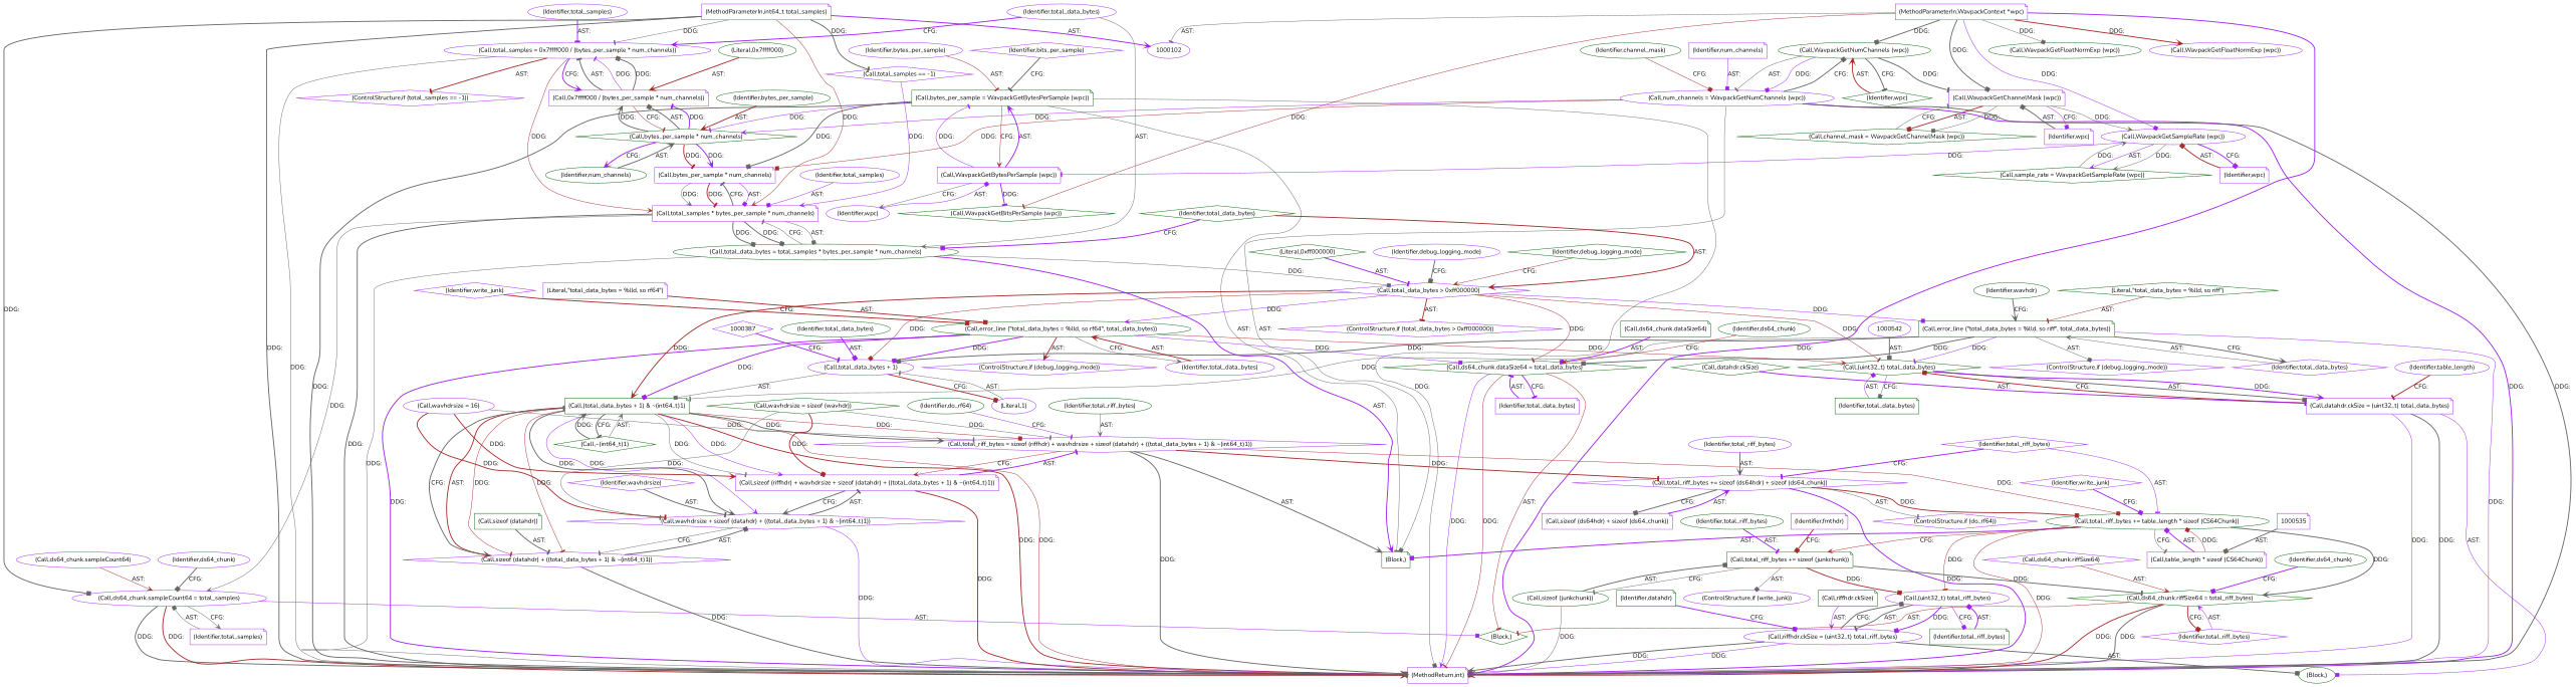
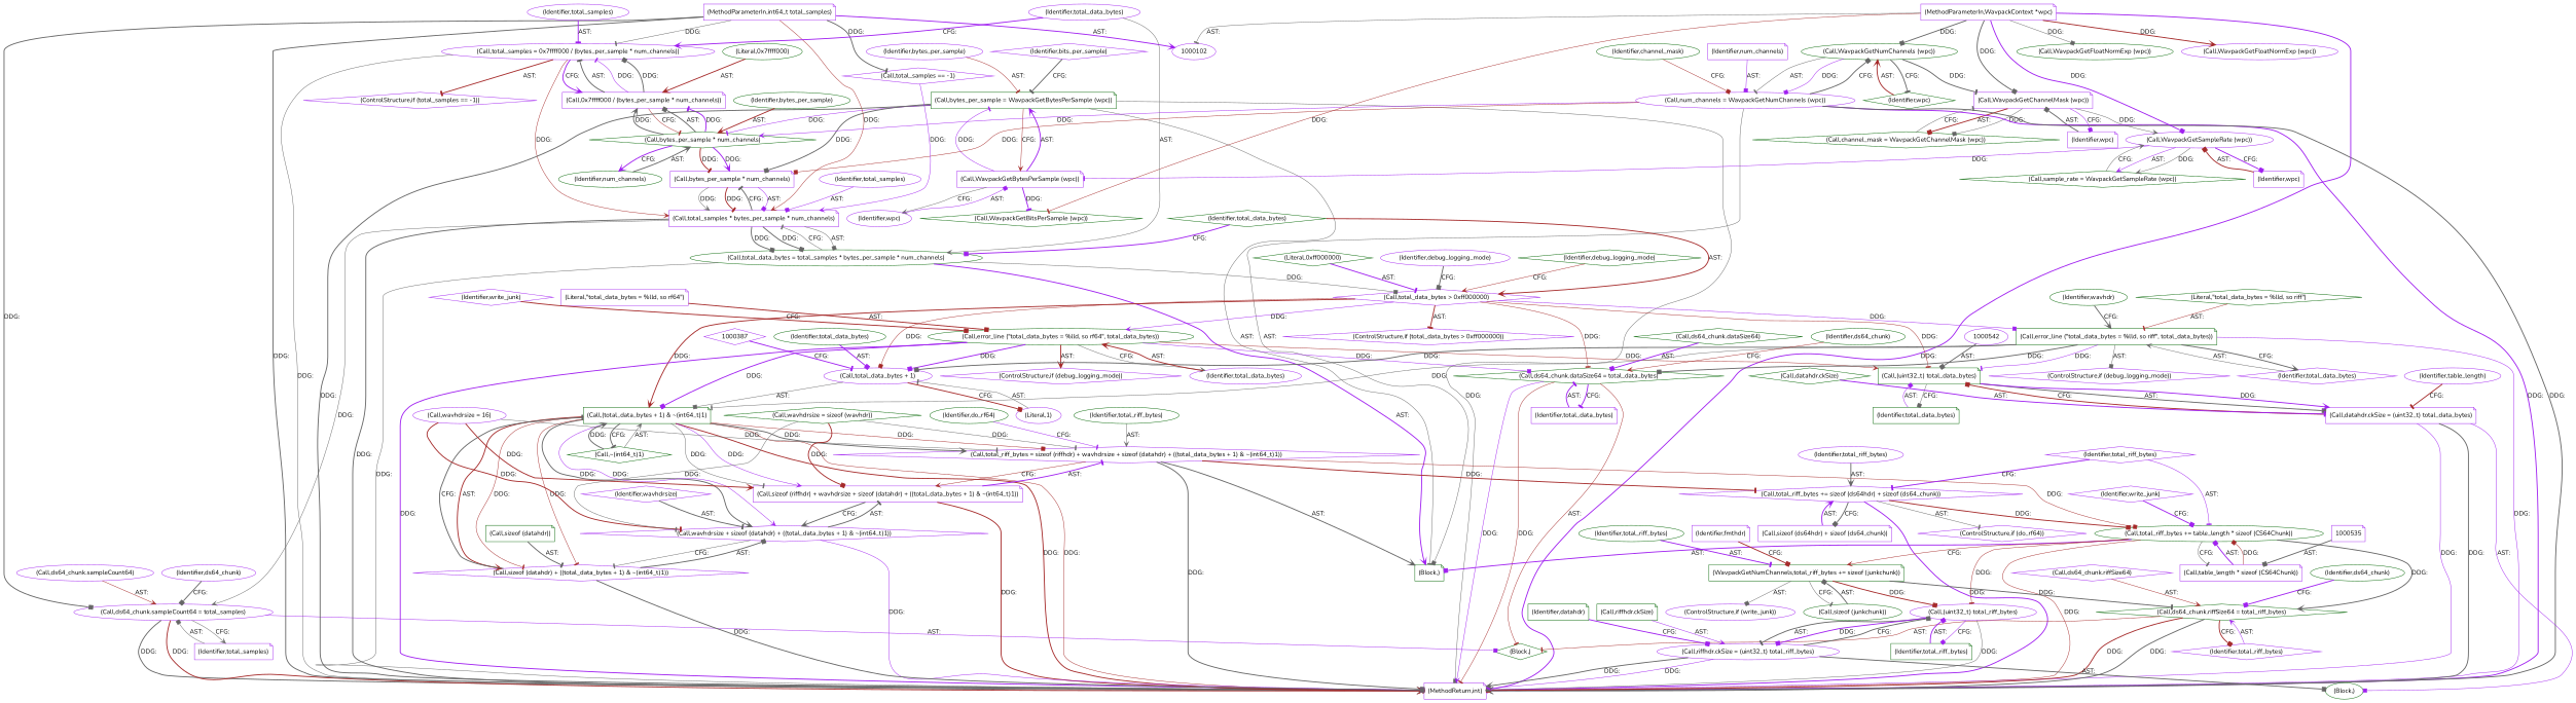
  digraph {
    fontname=Nunito
    node [color=purple fontname=Nunito shape=ellipse]
    edge [arrowhead=box color=gray40 fontname=Nunito style=bold]
    n1 [label="(Call,total_samples = 0x7ffff000 / (bytes_per_sample * num_channels))"]
    n2 [label="(Call,0x7ffff000 / (bytes_per_sample * num_channels))" shape=note]
    n3 [label="(Call,total_samples * bytes_per_sample * num_channels)" shape=note]
    n4 [label="(MethodReturn,int)" shape=note]
    n5 [label="(ControlStructure,if (total_samples == -1))" shape=diamond]
    n6 [color=darkgreen label="(Call,bytes_per_sample * num_channels)" shape=diamond]
    n7 [label="(Call,bytes_per_sample * num_channels)" shape=note]
    n8 [label="(Call,ds64_chunk.sampleCount64 = total_samples)"]
    n9 [color=darkgreen label="(Call,total_data_bytes = total_samples * bytes_per_sample * num_channels)"]
    n10 [color=darkgreen label="(Identifier,num_channels)"]
    n11 [color=darkgreen label="(Call,bytes_per_sample = WavpackGetBytesPerSample (wpc))" shape=note]
    n12 [label="(Call,WavpackGetBytesPerSample (wpc))" shape=note]
    n13 [color=darkgreen label="(Block,)" shape=note]
    n14 [label="(Identifier,wpc)"]
    n15 [color=darkgreen label="(Call,WavpackGetBitsPerSample (wpc))" shape=diamond]
    n16 [label="(Call,WavpackGetSampleRate (wpc))"]
    n17 [color=darkgreen label="(Call,sample_rate = WavpackGetSampleRate (wpc))" shape=diamond]
    n18 [label="(Identifier,wpc)" shape=note]
    n19 [label="(Call,WavpackGetChannelMask (wpc))" shape=note]
    n20 [label="(Identifier,wpc)" shape=note]
    n21 [color=darkgreen label="(Call,channel_mask = WavpackGetChannelMask (wpc))" shape=diamond]
    n22 [color=darkgreen label="(Call,WavpackGetNumChannels (wpc))"]
    n23 [label="(Call,num_channels = WavpackGetNumChannels (wpc))"]
    n24 [color=darkgreen label="(Identifier,wpc)" shape=diamond]
    n25 [label="(MethodParameterIn,WavpackContext *wpc)" shape=note]
    n26 [color=darkgreen label="(Call,WavpackGetFloatNormExp (wpc))"]
    n27 [label="(Call,WavpackGetFloatNormExp (wpc))"]
    1000102
    n29 [label="(MethodParameterIn,int64_t total_samples)" shape=note]
    n30 [label="(Call,total_samples == -1)" shape=diamond]
    n31 [color=darkgreen label="(Block,)" shape=diamond]
    n32 [label="(Identifier,total_samples)" shape=note]
    n33 [label="(Call,total_data_bytes > 0xff000000)" shape=diamond]
    n34 [color=darkgreen label="(Call,error_line (\"total_data_bytes = %lld, so rf64\", total_data_bytes))"]
    n35 [color=darkgreen label="(Call,(total_data_bytes + 1) & ~(int64_t)1)" shape=note]
    n36 [label="(Call,total_data_bytes + 1)"]
    n37 [color=darkgreen label="(Call,ds64_chunk.dataSize64 = total_data_bytes)" shape=diamond]
-   n38 [color=darkgreen label="(Call,(uint32_t) total_data_bytes)" shape=diamond]
+   n38 [color=darkgreen label="(Call,(uint32_t) total_data_bytes)" shape=note]
    n39 [color=darkgreen label="(Call,error_line (\"total_data_bytes = %lld, so riff\", total_data_bytes))" shape=note]
    n40 [label="(ControlStructure,if (total_data_bytes > 0xff000000))" shape=diamond]
    n41 [label="(ControlStructure,if (debug_logging_mode))" shape=diamond]
    n42 [label="(Identifier,total_data_bytes)"]
    n43 [label="(Call,total_riff_bytes = sizeof (riffhdr) + wavhdrsize + sizeof (datahdr) + ((total_data_bytes + 1) & ~(int64_t)1))" shape=diamond]
    n44 [label="(Call,sizeof (riffhdr) + wavhdrsize + sizeof (datahdr) + ((total_data_bytes + 1) & ~(int64_t)1))" shape=note]
    n45 [label="(Call,wavhdrsize + sizeof (datahdr) + ((total_data_bytes + 1) & ~(int64_t)1))" shape=diamond]
    n46 [label="(Call,sizeof (datahdr) + ((total_data_bytes + 1) & ~(int64_t)1))" shape=diamond]
    n47 [color=darkgreen label="(Call,~(int64_t)1)" shape=diamond]
    n48 [label="(Literal,1)"]
    n49 [label="(Identifier,total_data_bytes)" shape=note]
    n50 [label="(Call,datahdr.ckSize = (uint32_t) total_data_bytes)" shape=note]
    n51 [color=darkgreen label="(Identifier,total_data_bytes)" shape=note]
    n52 [label="(ControlStructure,if (debug_logging_mode))" shape=diamond]
    n53 [label="(Identifier,total_data_bytes)" shape=diamond]
    n54 [color=darkgreen label="(Literal,0xff000000)" shape=diamond]
    n55 [label="(Call,total_riff_bytes += sizeof (ds64hdr) + sizeof (ds64_chunk))" shape=diamond]
    n56 [color=darkgreen label="(Call,total_riff_bytes += table_length * sizeof (CS64Chunk))"]
    n57 [label="(ControlStructure,if (do_rf64))" shape=diamond]
    n58 [label="(Call,sizeof (ds64hdr) + sizeof (ds64_chunk))" shape=note]
-   n59 [color=darkgreen label="(Call,total_riff_bytes += sizeof (junkchunk))" shape=note]
+   n59 [color=darkgreen label="(WavpackGetNumChannels,total_riff_bytes += sizeof (junkchunk))" shape=note]
    n60 [color=darkgreen label="(Call,ds64_chunk.riffSize64 = total_riff_bytes)" shape=diamond]
    n61 [label="(Call,(uint32_t) total_riff_bytes)"]
    n62 [label="(Call,table_length * sizeof (CS64Chunk))" shape=note]
    n63 [label="(ControlStructure,if (write_junk))"]
    n64 [color=darkgreen label="(Call,sizeof (junkchunk))"]
    n65 [label="(Identifier,total_riff_bytes)" shape=diamond]
    n66 [label="(Call,riffhdr.ckSize = (uint32_t) total_riff_bytes)"]
    n67 [color=darkgreen label="(Identifier,total_riff_bytes)" shape=note]
    n68 [color=darkgreen label="(Block,)"]
    n69 [color=darkgreen label="(Identifier,total_data_bytes)" shape=diamond]
    n70 [label="(Identifier,fmthdr)" shape=note]
    n71 [color=darkgreen label="(Identifier,bytes_per_sample)"]
    n72 [label="(Identifier,total_riff_bytes)"]
    n73 [label="(Call,ds64_chunk.sampleCount64)"]
    n74 [color=darkgreen label="(Identifier,do_rf64)"]
    n75 [label="(Identifier,total_data_bytes)"]
    n76 [color=darkgreen label="(Identifier,wavhdr)"]
    n77 [label="(Identifier,ds64_chunk)"]
    n78 [label="(Identifier,wavhdrsize)" shape=diamond]
    n79 [label="(Call,ds64_chunk.riffSize64)" shape=diamond]
    n80 [label="(Identifier,debug_logging_mode)"]
    n81 [color=darkgreen label="(Identifier,datahdr)" shape=note]
    n82 [color=darkgreen label="(Identifier,channel_mask)"]
    n83 [label="(Identifier,bits_per_sample)" shape=diamond]
    n84 [color=darkgreen label="(Literal,\"total_data_bytes = %lld, so riff\")" shape=diamond]
-   n85 [color=darkgreen label="(Call,ds64_chunk.dataSize64)" shape=note]
+   n85 [color=darkgreen label="(Call,ds64_chunk.dataSize64)" shape=diamond]
    n86 [label="(Identifier,table_length)"]
    n87 [color=darkgreen label="(Identifier,total_riff_bytes)"]
    n88 [color=darkgreen label="(Identifier,debug_logging_mode)" shape=diamond]
    n89 [label="(Identifier,total_riff_bytes)" shape=diamond]
    n90 [color=darkgreen label="(Identifier,total_data_bytes)"]
    n91 [label="(Identifier,bytes_per_sample)"]
    n92 [label="(Call,wavhdrsize = 16)"]
    n93 [label="(Literal,\"total_data_bytes = %lld, so rf64\")" shape=note]
    n94 [label="(Identifier,write_junk)" shape=diamond]
    n95 [color=darkgreen label="(Identifier,ds64_chunk)"]
    n96 [color=darkgreen label="(Call,datahdr.ckSize)" shape=diamond]
    n97 [label="(Identifier,total_samples)"]
    n98 [color=darkgreen label="(Literal,0x7ffff000)"]
    n99 [label="(Identifier,num_channels)" shape=note]
    n100 [color=darkgreen label="(Call,sizeof (datahdr))" shape=note]
    n101 [color=darkgreen label="(Identifier,ds64_chunk)"]
    n102 [color=darkgreen label="(Call,riffhdr.ckSize)" shape=note]
    n103 [label="(Identifier,write_junk)" shape=diamond]
    n104 [color=darkgreen label="(Identifier,total_riff_bytes)"]
    n105 [label="(Identifier,total_samples)"]
    n106 [color=darkgreen label="(Call,wavhdrsize = sizeof (wavhdr))" shape=diamond]
    1000535 [shape=note]
    1000387 [shape=diamond]
    1000542
    n1 -> n2 [arrowhead=vee color=purple label="CFG: "]
    n1 -> n3 [arrowhead=vee color=brown label="DDG: " style=solid]
    n1 -> n4 [label="DDG: " style=solid]
    n1 -> n5 [arrowhead=tee color=brown label="AST: "]
    n2 -> n1 [arrowhead=tee label="AST: "]
    n2 -> n1 [arrowhead=tee color=purple label="DDG: " style=solid]
    n2 -> n1 [label="DDG: "]
    n2 -> n6 [arrowhead=tee color=brown label="CFG: " style=solid]
    n3 -> n4 [label="DDG: "]
    n3 -> n7 [arrowhead=tee label="CFG: "]
    n3 -> n8 [arrowhead=vee label="DDG: " style=solid]
    n3 -> n9 [label="AST: " style=solid]
    n3 -> n9 [label="DDG: "]
    n3 -> n9 [label="DDG: "]
    n6 -> n2 [label="AST: "]
    n6 -> n2 [arrowhead=tee color=purple label="DDG: "]
    n6 -> n2 [arrowhead=vee label="DDG: "]
    n6 -> n7 [arrowhead=vee color=purple label="DDG: "]
    n6 -> n7 [arrowhead=tee color=brown label="DDG: "]
    n6 -> n10 [arrowhead=vee color=purple label="CFG: "]
    n7 -> n3 [color=purple label="AST: " style=solid]
    n7 -> n3 [arrowhead=vee label="DDG: " style=solid]
    n7 -> n3 [arrowhead=tee color=brown label="DDG: "]
    n8 -> n4 [arrowhead=vee label="DDG: "]
    n8 -> n4 [arrowhead=vee color=brown label="DDG: "]
    n8 -> n31 [color=purple label="AST: " style=solid]
    n8 -> n32 [arrowhead=vee label="CFG: " style=solid]
    n9 -> n3 [arrowhead=tee label="CFG: " style=solid]
    n9 -> n4 [arrowhead=tee label="DDG: " style=solid]
    n9 -> n13 [arrowhead=vee color=purple label="AST: "]
    n9 -> n33 [label="DDG: " style=solid]
    n10 -> n6 [arrowhead=vee label="AST: "]
    n11 -> n4 [arrowhead=vee label="DDG: "]
    n11 -> n4 [label="DDG: " style=solid]
    n11 -> n6 [arrowhead=tee color=purple label="DDG: " style=solid]
    n11 -> n7 [label="DDG: "]
    n11 -> n12 [arrowhead=vee color=brown label="CFG: " style=solid]
    n11 -> n13 [arrowhead=tee label="AST: " style=solid]
    n12 -> n11 [arrowhead=vee color=purple label="AST: "]
    n12 -> n11 [arrowhead=tee color=purple label="DDG: " style=solid]
    n12 -> n14 [arrowhead=vee label="CFG: " style=solid]
    n12 -> n15 [arrowhead=tee color=purple label="DDG: "]
    n14 -> n12 [color=purple label="AST: " style=solid]
    n16 -> n12 [arrowhead=tee color=purple label="DDG: " style=solid]
    n16 -> n17 [arrowhead=vee color=purple label="AST: " style=solid]
    n16 -> n17 [arrowhead=vee label="DDG: " style=solid]
    n16 -> n18 [color=purple label="CFG: "]
-   n17 -> n16 [arrowhead=vee label="DDG: " style=solid]
+   n17 -> n16 [arrowhead=vee label="CFG: " style=solid]
    n18 -> n16 [color=brown label="AST: "]
    n19 -> n16 [arrowhead=vee label="DDG: " style=solid]
    n19 -> n20 [color=purple label="CFG: " style=solid]
    n19 -> n21 [color=brown label="AST: "]
    n19 -> n21 [label="DDG: " style=solid]
    n20 -> n19 [label="AST: "]
    n21 -> n19 [arrowhead=tee label="CFG: " style=solid]
    n22 -> n19 [arrowhead=tee label="DDG: "]
    n22 -> n23 [arrowhead=tee label="AST: " style=solid]
    n22 -> n23 [color=purple label="DDG: " style=solid]
    n22 -> n24 [arrowhead=tee label="CFG: "]
    n23 -> n4 [arrowhead=tee color=purple label="DDG: "]
    n23 -> n4 [arrowhead=vee label="DDG: "]
    n23 -> n6 [arrowhead=vee color=purple label="DDG: " style=solid]
    n23 -> n7 [color=brown label="DDG: " style=solid]
    n23 -> n13 [label="AST: " style=solid]
    n23 -> n22 [label="CFG: "]
    n24 -> n22 [arrowhead=vee color=brown label="AST: "]
    n25 -> n4 [arrowhead=tee color=purple label="DDG: "]
    n25 -> n15 [arrowhead=tee color=brown label="DDG: " style=solid]
-   n25 -> n16 [color=purple label="DDG: " style=solid]
+   n25 -> n16 [color=purple label="DDG: "]
    n25 -> n19 [label="DDG: "]
    n25 -> n22 [label="DDG: "]
    n25 -> n26 [label="DDG: " style=solid]
    n25 -> n27 [arrowhead=vee color=brown label="DDG: "]
    n25 -> 1000102 [arrowhead=tee label="AST: " style=solid]
    n29 -> n1 [arrowhead=tee label="DDG: " style=solid]
    n29 -> n3 [arrowhead=vee color=brown label="DDG: " style=solid]
    n29 -> n4 [arrowhead=tee label="DDG: "]
    n29 -> n8 [label="DDG: "]
    n29 -> 1000102 [arrowhead=vee color=purple label="AST: "]
    n29 -> n30 [arrowhead=tee label="DDG: "]
    n30 -> n3 [arrowhead=vee color=purple label="DDG: " style=solid]
    n32 -> n8 [label="AST: " style=solid]
    n33 -> n34 [arrowhead=vee color=purple label="DDG: " style=solid]
    n33 -> n35 [arrowhead=vee color=brown label="DDG: "]
    n33 -> n36 [color=brown label="DDG: " style=solid]
    n33 -> n37 [arrowhead=tee color=brown label="DDG: " style=solid]
    n33 -> n38 [arrowhead=tee color=brown label="DDG: " style=solid]
    n33 -> n39 [color=purple label="DDG: " style=solid]
    n33 -> n40 [arrowhead=tee color=brown label="AST: "]
    n34 -> n4 [color=purple label="DDG: "]
    n34 -> n35 [color=purple label="DDG: "]
    n34 -> n36 [color=purple label="DDG: "]
    n34 -> n37 [color=purple label="DDG: " style=solid]
    n34 -> n38 [arrowhead=vee color=brown label="DDG: " style=solid]
    n34 -> n41 [arrowhead=vee color=brown label="AST: "]
    n34 -> n42 [arrowhead=vee label="CFG: " style=solid]
    n35 -> n4 [arrowhead=tee color=brown label="DDG: " style=solid]
    n35 -> n4 [arrowhead=vee color=brown label="DDG: "]
    n35 -> n43 [arrowhead=vee label="DDG: "]
    n35 -> n43 [color=brown label="DDG: " style=solid]
    n35 -> n44 [arrowhead=vee color=purple label="DDG: " style=solid]
    n35 -> n44 [arrowhead=tee label="DDG: " style=solid]
    n35 -> n45 [arrowhead=vee label="DDG: "]
    n35 -> n45 [arrowhead=vee color=purple label="DDG: " style=solid]
    n35 -> n46 [arrowhead=vee color=brown label="AST: "]
    n35 -> n46 [arrowhead=tee color=brown label="DDG: " style=solid]
    n35 -> n46 [arrowhead=tee color=brown label="DDG: " style=solid]
    n35 -> n47 [arrowhead=tee label="CFG: "]
    n36 -> n35 [label="AST: " style=solid]
    n36 -> n48 [color=brown label="CFG: "]
    n37 -> n4 [arrowhead=vee color=purple label="DDG: " style=solid]
    n37 -> n4 [arrowhead=tee color=brown label="DDG: " style=solid]
    n37 -> n31 [arrowhead=tee color=brown label="AST: " style=solid]
    n37 -> n49 [arrowhead=tee color=purple label="CFG: "]
    n38 -> n50 [label="AST: "]
    n38 -> n50 [arrowhead=vee color=purple label="DDG: "]
    n38 -> n51 [label="CFG: " style=solid]
    n39 -> n4 [color=purple label="DDG: " style=solid]
    n39 -> n35 [arrowhead=tee label="DDG: " style=solid]
    n39 -> n36 [label="DDG: "]
    n39 -> n37 [label="DDG: "]
    n39 -> n38 [arrowhead=tee color=purple label="DDG: " style=solid]
    n39 -> n52 [label="AST: " style=solid]
    n39 -> n53 [arrowhead=vee label="CFG: "]
    n42 -> n34 [arrowhead=vee color=brown label="AST: "]
    n43 -> n4 [label="DDG: "]
    n43 -> n13 [arrowhead=vee label="AST: "]
    n43 -> n44 [arrowhead=vee color=brown label="CFG: " style=solid]
    n43 -> n55 [arrowhead=tee color=brown label="DDG: "]
    n43 -> n56 [color=brown label="DDG: " style=solid]
    n44 -> n4 [color=brown label="DDG: "]
    n44 -> n43 [arrowhead=tee color=purple label="AST: "]
    n44 -> n45 [arrowhead=vee label="CFG: "]
    n45 -> n4 [color=purple label="DDG: " style=solid]
    n45 -> n44 [arrowhead=tee label="AST: "]
    n45 -> n46 [arrowhead=tee label="CFG: " style=solid]
    n46 -> n4 [label="DDG: "]
    n46 -> n35 [arrowhead=tee label="CFG: "]
    n46 -> n45 [label="AST: "]
    n47 -> n35 [arrowhead=vee label="AST: " style=solid]
    n47 -> n35 [arrowhead=vee label="DDG: "]
    n48 -> n36 [arrowhead=tee label="AST: " style=solid]
    n49 -> n37 [arrowhead=tee color=purple label="AST: "]
    n50 -> n4 [arrowhead=vee label="DDG: "]
    n50 -> n4 [color=purple label="DDG: " style=solid]
    n50 -> n38 [color=brown label="CFG: "]
    n50 -> n68 [color=purple label="AST: " style=solid]
    n51 -> n38 [color=purple label="AST: " style=solid]
    n53 -> n39 [arrowhead=vee label="AST: " style=solid]
    n54 -> n33 [arrowhead=tee color=purple label="AST: "]
    n55 -> n4 [arrowhead=tee color=purple label="DDG: "]
    n55 -> n56 [color=brown label="DDG: "]
    n55 -> n57 [arrowhead=tee label="AST: " style=solid]
    n55 -> n58 [label="CFG: "]
    n56 -> n4 [arrowhead=tee color=brown label="DDG: " style=solid]
    n56 -> n13 [color=purple label="AST: "]
    n56 -> n59 [arrowhead=vee color=brown label="CFG: " style=solid]
    n56 -> n60 [arrowhead=vee label="DDG: "]
    n56 -> n61 [arrowhead=tee color=brown label="DDG: " style=solid]
    n56 -> n62 [arrowhead=tee label="CFG: " style=solid]
    n58 -> n55 [arrowhead=vee color=purple label="AST: "]
    n59 -> n60 [arrowhead=tee label="DDG: "]
    n59 -> n61 [color=brown label="DDG: "]
    n59 -> n63 [label="AST: " style=solid]
    n59 -> n64 [arrowhead=tee label="CFG: " style=solid]
    n60 -> n4 [arrowhead=vee label="DDG: "]
    n60 -> n4 [color=brown label="DDG: "]
    n60 -> n31 [arrowhead=tee color=brown label="AST: " style=solid]
    n60 -> n65 [color=brown label="CFG: "]
-   n64 -> n4 [label="DDG: " style=solid]
+   n61 -> n4 [label="DDG: " style=solid]
    n61 -> n66 [arrowhead=tee label="AST: "]
    n61 -> n66 [color=purple label="DDG: "]
    n61 -> n67 [color=purple label="CFG: " style=solid]
    n62 -> n56 [color=purple label="AST: "]
    n62 -> n56 [color=brown label="DDG: " style=solid]
    n64 -> n59 [label="AST: "]
    n65 -> n60 [arrowhead=vee color=purple label="AST: " style=solid]
    n66 -> n4 [arrowhead=vee color=purple label="DDG: " style=solid]
    n66 -> n4 [arrowhead=vee label="DDG: "]
    n66 -> n61 [label="CFG: "]
    n66 -> n68 [label="AST: "]
    n67 -> n61 [color=purple label="AST: "]
    n69 -> n9 [color=purple label="CFG: "]
    n69 -> n33 [arrowhead=vee color=brown label="AST: "]
    n70 -> n59 [color=brown label="CFG: "]
    n71 -> n6 [arrowhead=vee color=brown label="AST: "]
    n72 -> n55 [arrowhead=vee label="AST: "]
    n73 -> n8 [arrowhead=vee color=brown label="AST: " style=solid]
    n74 -> n43 [arrowhead=tee color=purple label="CFG: " style=solid]
    n75 -> n1 [arrowhead=vee color=purple label="CFG: "]
    n75 -> n9 [arrowhead=vee label="AST: " style=solid]
    n76 -> n39 [arrowhead=vee label="CFG: "]
    n77 -> n8 [label="CFG: "]
    n78 -> n45 [arrowhead=tee label="AST: "]
    n79 -> n60 [arrowhead=vee color=brown label="AST: " style=solid]
    n80 -> n33 [label="CFG: "]
    n81 -> n66 [color=purple label="CFG: "]
    n82 -> n23 [color=brown label="CFG: " style=solid]
    n83 -> n11 [arrowhead=tee label="CFG: "]
    n84 -> n39 [arrowhead=tee color=brown label="AST: " style=solid]
    n85 -> n37 [color=purple label="AST: "]
    n86 -> n50 [arrowhead=tee color=brown label="CFG: "]
    n87 -> n43 [arrowhead=vee label="AST: " style=solid]
    n88 -> n33 [arrowhead=vee color=brown label="CFG: " style=solid]
    n89 -> n55 [arrowhead=tee color=purple label="CFG: "]
    n89 -> n56 [arrowhead=tee color=purple label="AST: " style=solid]
    n90 -> n36 [color=purple label="AST: "]
    n91 -> n11 [arrowhead=tee color=brown label="AST: " style=solid]
    n92 -> n43 [arrowhead=tee label="DDG: " style=solid]
    n92 -> n44 [arrowhead=vee color=brown label="DDG: "]
    n92 -> n45 [arrowhead=tee color=brown label="DDG: "]
    n93 -> n34 [color=brown label="AST: "]
    n94 -> n56 [color=purple label="CFG: "]
    n95 -> n37 [arrowhead=vee color=brown label="CFG: " style=solid]
    n96 -> n50 [arrowhead=tee color=purple label="AST: "]
    n97 -> n3 [color=purple label="AST: " style=solid]
    n98 -> n2 [arrowhead=vee color=brown label="AST: "]
    n99 -> n23 [color=purple label="AST: " style=solid]
    n100 -> n46 [arrowhead=tee label="AST: "]
    n101 -> n60 [color=purple label="CFG: "]
    n102 -> n66 [arrowhead=vee color=purple label="AST: " style=solid]
    n103 -> n34 [color=brown label="CFG: "]
    n104 -> n59 [arrowhead=tee color=purple label="AST: "]
    n105 -> n1 [arrowhead=tee color=purple label="AST: "]
    n106 -> n43 [arrowhead=tee label="DDG: " style=solid]
    n106 -> n44 [color=brown label="DDG: "]
    n106 -> n45 [arrowhead=tee label="DDG: " style=solid]
    1000535 -> n62 [label="AST: "]
    1000387 -> n36 [arrowhead=tee color=purple label="CFG: "]
    1000542 -> n38 [label="AST: "]
  }
